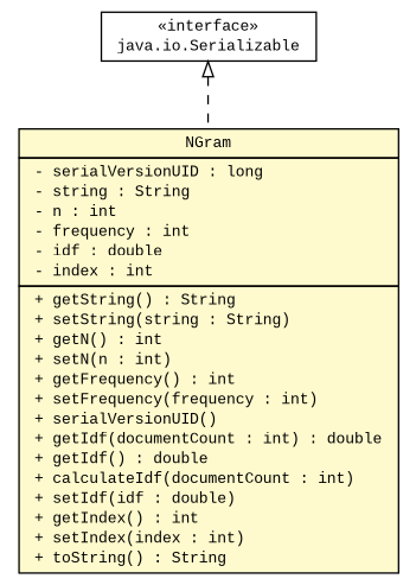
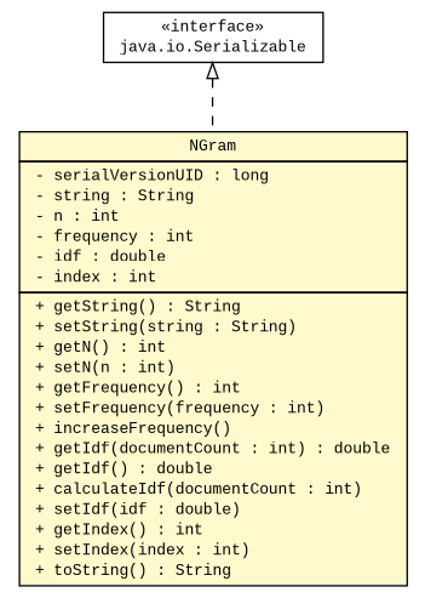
  digraph {
    nodesep=0.25
    ranksep=0.5
    fontname="Liberation Mono"
    node [fontcolor=black fontname="Liberation Mono" fontsize=10.0 shape=plaintext]
-   n1 [label=<<table title="tud.iir.classification.page.NGram" border="0" cellborder="1" cellspacing="0" cellpadding="2" port="p" bgcolor="lemonChiffon" href="./NGram.html"> 		<tr><td><table border="0" cellspacing="0" cellpadding="1"> <tr><td align="center" balign="center"> NGram </td></tr> 		</table></td></tr> 		<tr><td><table border="0" cellspacing="0" cellpadding="1"> <tr><td align="left" balign="left"> - serialVersionUID : long </td></tr> <tr><td align="left" balign="left"> - string : String </td></tr> <tr><td align="left" balign="left"> - n : int </td></tr> <tr><td align="left" balign="left"> - frequency : int </td></tr> <tr><td align="left" balign="left"> - idf : double </td></tr> <tr><td align="left" balign="left"> - index : int </td></tr> 		</table></td></tr> 		<tr><td><table border="0" cellspacing="0" cellpadding="1"> <tr><td align="left" balign="left"> + getString() : String </td></tr> <tr><td align="left" balign="left"> + setString(string : String) </td></tr> <tr><td align="left" balign="left"> + getN() : int </td></tr> <tr><td align="left" balign="left"> + setN(n : int) </td></tr> <tr><td align="left" balign="left"> + getFrequency() : int </td></tr> <tr><td align="left" balign="left"> + setFrequency(frequency : int) </td></tr> <tr><td align="left" balign="left"> + serialVersionUID() </td></tr> <tr><td align="left" balign="left"> + getIdf(documentCount : int) : double </td></tr> <tr><td align="left" balign="left"> + getIdf() : double </td></tr> <tr><td align="left" balign="left"> + calculateIdf(documentCount : int) </td></tr> <tr><td align="left" balign="left"> + setIdf(idf : double) </td></tr> <tr><td align="left" balign="left"> + getIndex() : int </td></tr> <tr><td align="left" balign="left"> + setIndex(index : int) </td></tr> <tr><td align="left" balign="left"> + toString() : String </td></tr> 		</table></td></tr> 		</table>>]
+   n1 [label=<<table title="tud.iir.classification.page.NGram" border="0" cellborder="1" cellspacing="0" cellpadding="2" port="p" bgcolor="lemonChiffon" href="./NGram.html"> 		<tr><td><table border="0" cellspacing="0" cellpadding="1"> <tr><td align="center" balign="center"> NGram </td></tr> 		</table></td></tr> 		<tr><td><table border="0" cellspacing="0" cellpadding="1"> <tr><td align="left" balign="left"> - serialVersionUID : long </td></tr> <tr><td align="left" balign="left"> - string : String </td></tr> <tr><td align="left" balign="left"> - n : int </td></tr> <tr><td align="left" balign="left"> - frequency : int </td></tr> <tr><td align="left" balign="left"> - idf : double </td></tr> <tr><td align="left" balign="left"> - index : int </td></tr> 		</table></td></tr> 		<tr><td><table border="0" cellspacing="0" cellpadding="1"> <tr><td align="left" balign="left"> + getString() : String </td></tr> <tr><td align="left" balign="left"> + setString(string : String) </td></tr> <tr><td align="left" balign="left"> + getN() : int </td></tr> <tr><td align="left" balign="left"> + setN(n : int) </td></tr> <tr><td align="left" balign="left"> + getFrequency() : int </td></tr> <tr><td align="left" balign="left"> + setFrequency(frequency : int) </td></tr> <tr><td align="left" balign="left"> + increaseFrequency() </td></tr> <tr><td align="left" balign="left"> + getIdf(documentCount : int) : double </td></tr> <tr><td align="left" balign="left"> + getIdf() : double </td></tr> <tr><td align="left" balign="left"> + calculateIdf(documentCount : int) </td></tr> <tr><td align="left" balign="left"> + setIdf(idf : double) </td></tr> <tr><td align="left" balign="left"> + getIndex() : int </td></tr> <tr><td align="left" balign="left"> + setIndex(index : int) </td></tr> <tr><td align="left" balign="left"> + toString() : String </td></tr> 		</table></td></tr> 		</table>>]
    n2 [label=<<table title="java.io.Serializable" border="0" cellborder="1" cellspacing="0" cellpadding="2" port="p" href="http://java.sun.com/j2se/1.4.2/docs/api/java/io/Serializable.html"> 		<tr><td><table border="0" cellspacing="0" cellpadding="1"> <tr><td align="center" balign="center"> &#171;interface&#187; </td></tr> <tr><td align="center" balign="center"> java.io.Serializable </td></tr> 		</table></td></tr> 		</table>>]
    n2 -> n1 [arrowtail=empty dir=back fontname="Liberation Mono" fontsize=10 headport=p labelfontname=arial labelfontsize=10 style=dashed tailport=p]
  }
